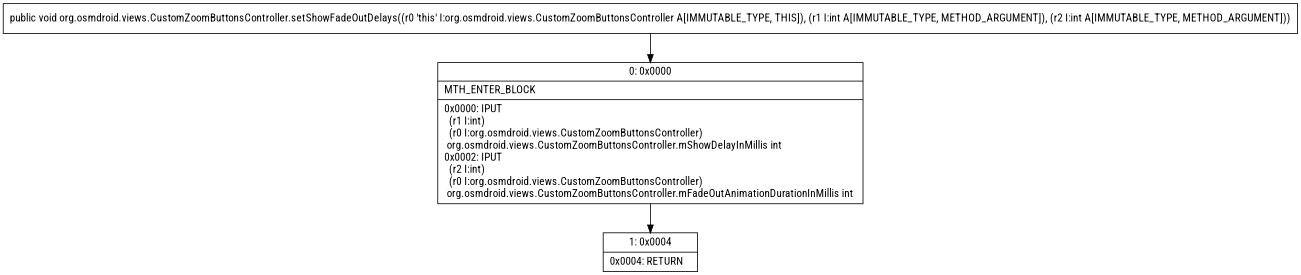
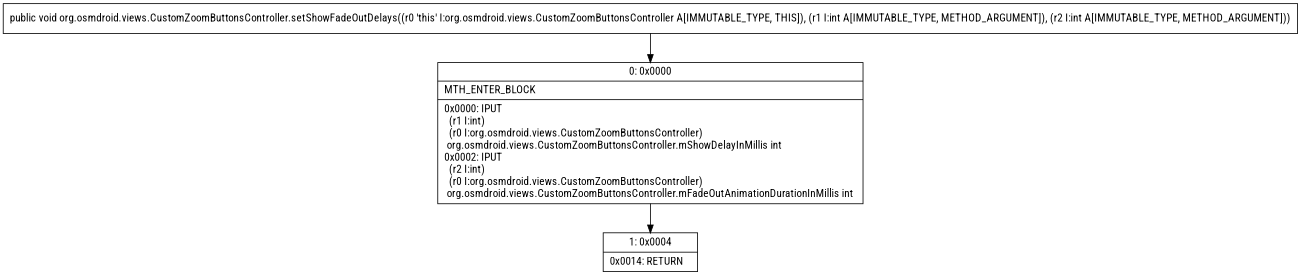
  digraph {
    fontname="Roboto Condensed"
    node [shape=record fontname="Roboto Condensed"]
    edge [fontname="Roboto Condensed"]
    n1 [label="{0\:\ 0x0000|MTH_ENTER_BLOCK\l|0x0000: IPUT  \l  (r1 I:int)\l  (r0 I:org.osmdroid.views.CustomZoomButtonsController)\l org.osmdroid.views.CustomZoomButtonsController.mShowDelayInMillis int \l0x0002: IPUT  \l  (r2 I:int)\l  (r0 I:org.osmdroid.views.CustomZoomButtonsController)\l org.osmdroid.views.CustomZoomButtonsController.mFadeOutAnimationDurationInMillis int \l}"]
-   n2 [label="{1\:\ 0x0004|0x0004: RETURN   \l}"]
+   n2 [label="{1\:\ 0x0004|0x0014: RETURN   \l}"]
    n3 [label="{public void org.osmdroid.views.CustomZoomButtonsController.setShowFadeOutDelays((r0 'this' I:org.osmdroid.views.CustomZoomButtonsController A[IMMUTABLE_TYPE, THIS]), (r1 I:int A[IMMUTABLE_TYPE, METHOD_ARGUMENT]), (r2 I:int A[IMMUTABLE_TYPE, METHOD_ARGUMENT])) }"]
    n1 -> n2
    n3 -> n1
  }
